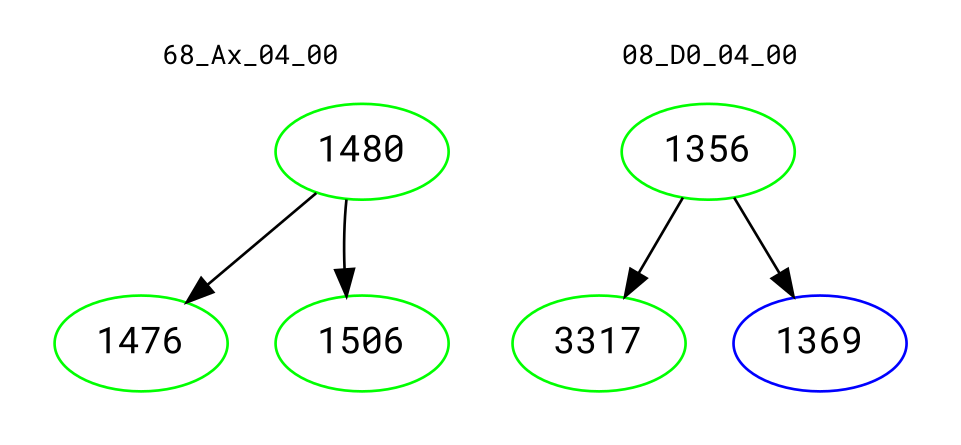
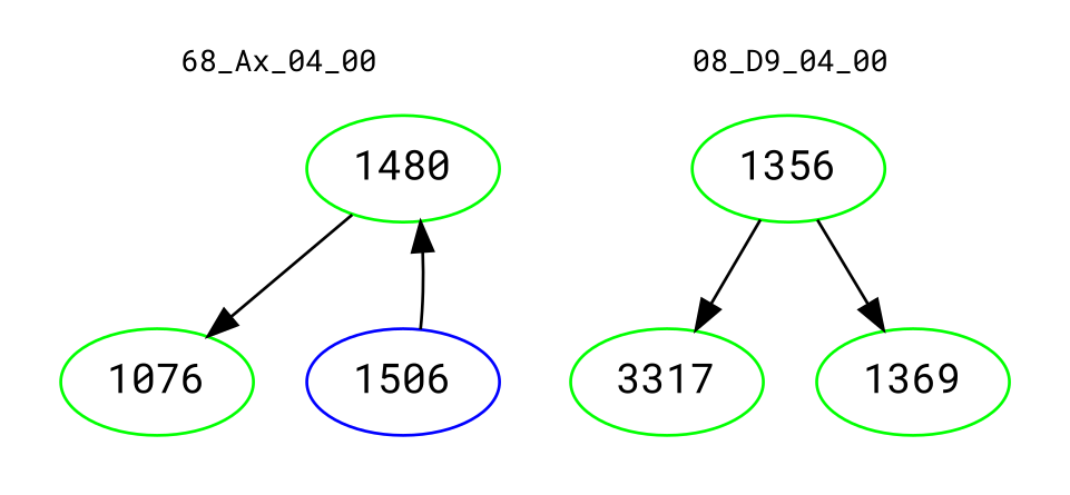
  digraph {
    fontname="Roboto Mono"
    node [color=green fontname="Roboto Mono"]
    edge [color=black fontname="Roboto Mono"]
    n1 [label=1480]
-   n2 [label=1476]
-   n3 [label=1506]
+   n2 [label=1076]
+   n3 [color=blue label=1506]
    n4 [label=1356]
    n5 [label=3317]
-   n6 [color=blue label=1369]
+   n6 [label=1369]
    subgraph cluster_1 {
      color=white
      fontsize=10
      label="68_Ax_04_00"
      n1
      n2
      n3
    }
    subgraph cluster_2 {
      color=white
      fontsize=10
-     label="08_D0_04_00"
+     label="08_D9_04_00"
      n4
      n5
      n6
    }
    n1 -> n2
-   n1 -> n3
+   n3 -> n1
    n4 -> n5
    n4 -> n6
  }
